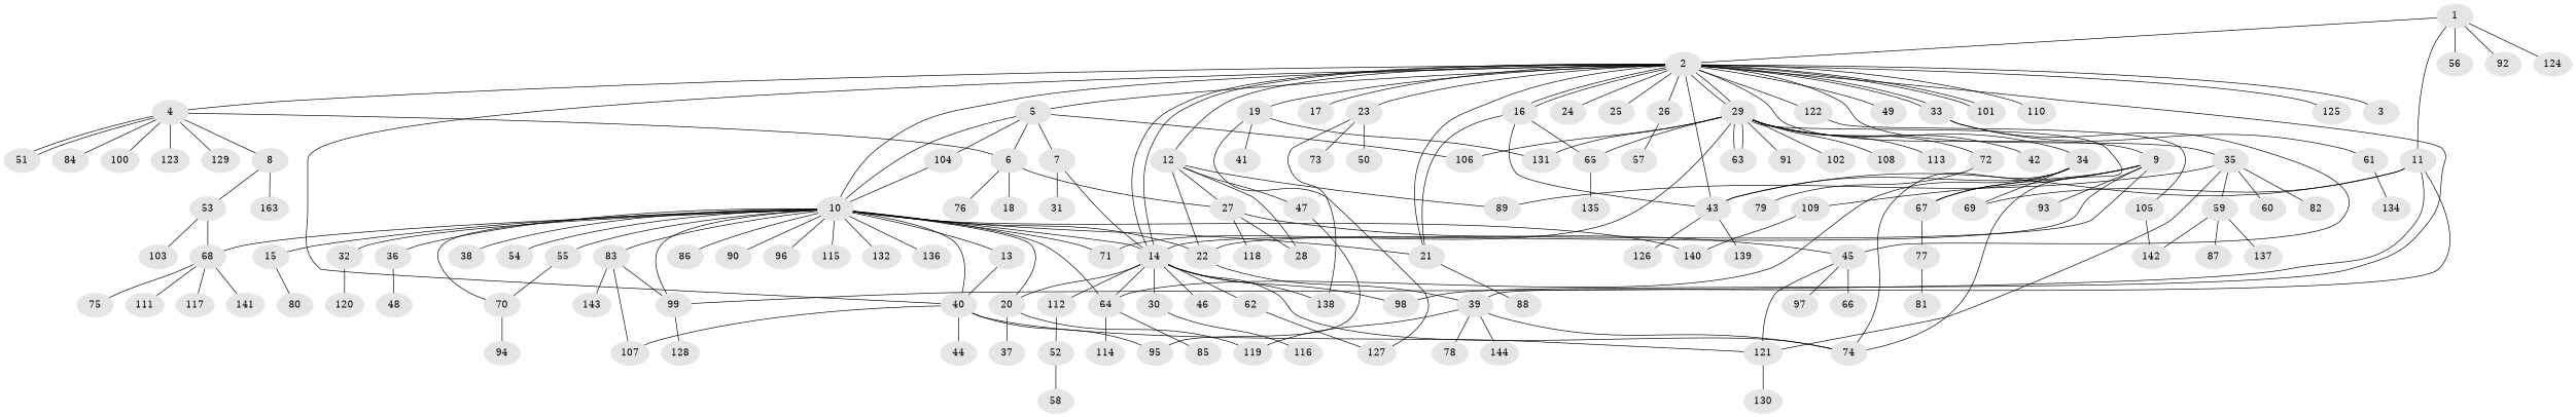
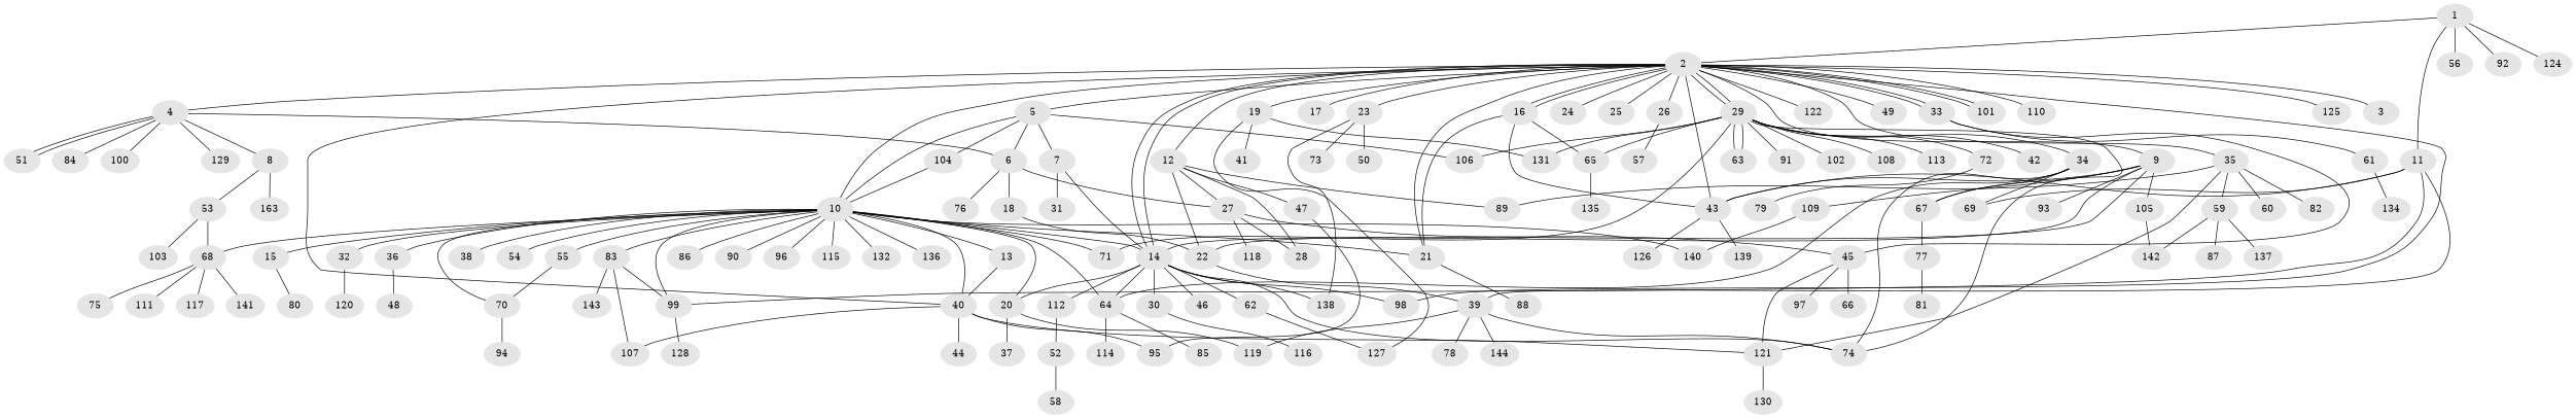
  graph {
    node [color=gray90 style=filled]
    1
    2
    11
    56
    92
    124
    3
    4
    5
    9
    10
    12
    14
    16
    17
    19
    21
    23
    24
    25
    26
    29
    33
    35
    40
    43
    49
    98
    101
    110
    122
    125
    99
    39
    69
    6
    8
    51
    84
    100
-   123
    129
    7
    104
    106
    22
    67
    93
    105
    109
    13
    15
    20
    32
    36
    38
    54
    55
    64
    68
    70
    71
    83
    86
    90
    96
    115
    132
    136
    140
    27
    28
    47
    89
    30
    46
    62
    74
    112
    138
    65
    41
    127
    131
    88
    50
    73
    57
    34
    42
    63
    72
    91
    102
    108
    113
    45
    61
    59
    60
    82
    121
    44
    95
    107
    126
    139
    18
    76
    53
    n111 [label=163]
    31
    118
    103
    77
    142
    80
    37
    119
    120
    48
    85
    114
    75
    111
    117
    141
    94
    143
    128
    78
    144
    116
    52
    58
    135
    66
    97
    79
    134
    87
    137
    130
    81
    1 -- 2
    1 -- 11
    1 -- 56
    1 -- 92
    1 -- 124
    2 -- 3
    2 -- 4
    2 -- 5
    2 -- 9
    2 -- 10
    2 -- 12
    2 -- 14
    2 -- 14
    2 -- 16
    2 -- 16
    2 -- 17
    2 -- 19
    2 -- 21
    2 -- 23
    2 -- 24
    2 -- 25
    2 -- 26
    2 -- 29
    2 -- 29
    2 -- 33
    2 -- 33
    2 -- 35
    2 -- 40
    2 -- 43
    2 -- 49
    2 -- 98
    2 -- 101
    2 -- 101
    2 -- 110
    2 -- 122
    2 -- 125
    11 -- 43
    11 -- 99
    11 -- 39
    11 -- 69
    4 -- 6
    4 -- 8
    4 -- 51
    4 -- 51
    4 -- 84
    4 -- 100
-   4 -- 123
    4 -- 129
    5 -- 10
    5 -- 6
    5 -- 7
    5 -- 104
    5 -- 106
    9 -- 14
    9 -- 43
    9 -- 22
    9 -- 67
    9 -- 93
-   122 -- 105
+   9 -- 105
    9 -- 109
    10 -- 14
    10 -- 21
    10 -- 40
    10 -- 99
-   10 -- 22
+   18 -- 22
    10 -- 13
    10 -- 15
    10 -- 20
    10 -- 32
    10 -- 36
    10 -- 38
    10 -- 54
    10 -- 55
    10 -- 64
    10 -- 68
    10 -- 70
    10 -- 71
    10 -- 83
    10 -- 86
    10 -- 90
    10 -- 96
    10 -- 115
    10 -- 132
    10 -- 136
    10 -- 140
    12 -- 22
    12 -- 27
    12 -- 28
    12 -- 47
    12 -- 89
    14 -- 98
    14 -- 20
    14 -- 64
    14 -- 30
    14 -- 46
    14 -- 62
    14 -- 74
    14 -- 112
    14 -- 138
    16 -- 21
    16 -- 43
    16 -- 65
    19 -- 41
    19 -- 127
    19 -- 131
    21 -- 88
    23 -- 138
    23 -- 50
    23 -- 73
    26 -- 57
    29 -- 106
    29 -- 71
    29 -- 74
    29 -- 65
    29 -- 131
    29 -- 34
    29 -- 42
    29 -- 63
    29 -- 63
    29 -- 72
    29 -- 91
    29 -- 102
    29 -- 108
    29 -- 113
    33 -- 45
    33 -- 61
    35 -- 89
    35 -- 59
    35 -- 60
    35 -- 82
    35 -- 121
    40 -- 121
    40 -- 44
    40 -- 95
    40 -- 107
    43 -- 126
    43 -- 139
    99 -- 128
    39 -- 74
    39 -- 119
    39 -- 78
    39 -- 144
    6 -- 27
    6 -- 18
    6 -- 76
    8 -- 53
    8 -- n111
    7 -- 14
    7 -- 31
    104 -- 10
    22 -- 39
    67 -- 77
    105 -- 142
    109 -- 140
    13 -- 40
    15 -- 80
    20 -- 37
    20 -- 119
    32 -- 120
    36 -- 48
    55 -- 70
    64 -- 85
    64 -- 114
    68 -- 75
    68 -- 111
    68 -- 117
    68 -- 141
    70 -- 94
    83 -- 99
    83 -- 107
    83 -- 143
    27 -- 28
    27 -- 45
    27 -- 118
    47 -- 95
    30 -- 116
    62 -- 127
    112 -- 52
    65 -- 135
    34 -- 69
    34 -- 67
    34 -- 64
    34 -- 74
    72 -- 79
    45 -- 121
    45 -- 66
    45 -- 97
    61 -- 134
    59 -- 142
    59 -- 87
    59 -- 137
    121 -- 130
    53 -- 68
    53 -- 103
    77 -- 81
    52 -- 58
  }
